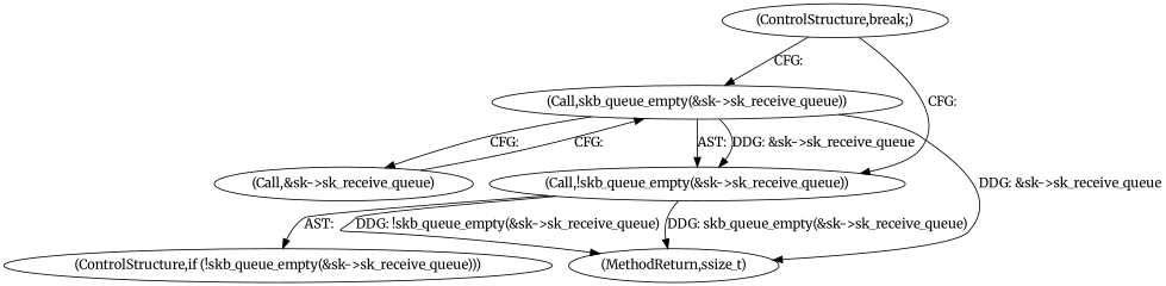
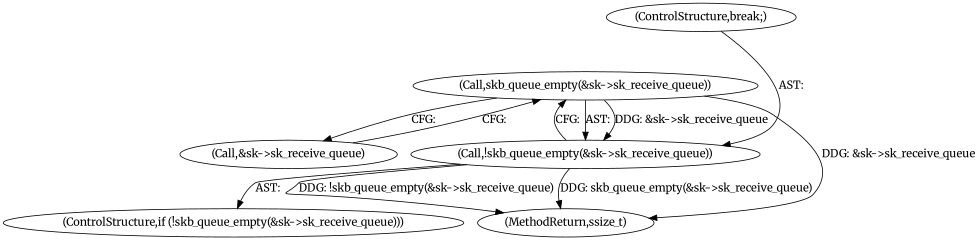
  digraph {
    fontname=Merriweather
    node [fontname=Merriweather]
    edge [fontname=Merriweather]
    n1 [label="(Call,skb_queue_empty(&sk->sk_receive_queue))"]
    n2 [label="(Call,!skb_queue_empty(&sk->sk_receive_queue))"]
    n3 [label="(Call,&sk->sk_receive_queue)"]
    n4 [label="(MethodReturn,ssize_t)"]
    n5 [label="(ControlStructure,if (!skb_queue_empty(&sk->sk_receive_queue)))"]
    n6 [label="(ControlStructure,break;)"]
    n1 -> n2 [label="AST: "]
    n1 -> n2 [label="DDG: &sk->sk_receive_queue"]
    n1 -> n3 [label="CFG: "]
    n1 -> n4 [label="DDG: &sk->sk_receive_queue"]
-   n6 -> n1 [label="CFG: "]
+   n2 -> n1 [label="CFG: "]
    n2 -> n4 [label="DDG: skb_queue_empty(&sk->sk_receive_queue)"]
    n2 -> n4 [label="DDG: !skb_queue_empty(&sk->sk_receive_queue)"]
    n2 -> n5 [label="AST: "]
    n3 -> n1 [label="CFG: "]
-   n6 -> n2 [label="CFG: "]
+   n6 -> n2 [label="AST: "]
  }
